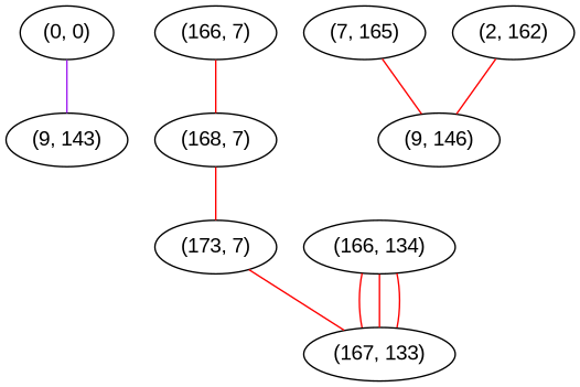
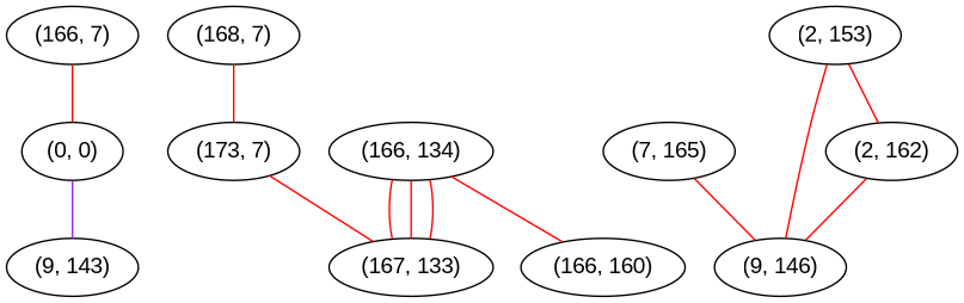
  graph {
    fontname="Liberation Sans"
    node [fontname="Liberation Sans"]
    edge [color=red fontname="Liberation Sans" weight=1]
    "(0, 0)"
    "(9, 143)"
    "(166, 7)"
    "(168, 7)"
    "(173, 7)"
    "(167, 133)"
    n7 [label="(166, 134)"]
+   "(166, 160)"
    "(7, 165)"
    "(9, 146)"
+   "(2, 153)"
    "(2, 162)"
    "(0, 0)" -- "(9, 143)" [color=purple weight=4]
-   "(166, 7)" -- "(168, 7)"
+   "(166, 7)" -- "(0, 0)"
    "(168, 7)" -- "(173, 7)"
    "(173, 7)" -- "(167, 133)"
    n7 -- "(167, 133)"
    n7 -- "(167, 133)"
    n7 -- "(167, 133)"
+   n7 -- "(166, 160)"
    "(7, 165)" -- "(9, 146)"
+   "(2, 153)" -- "(9, 146)"
+   "(2, 153)" -- "(2, 162)"
    "(2, 162)" -- "(9, 146)"
  }
